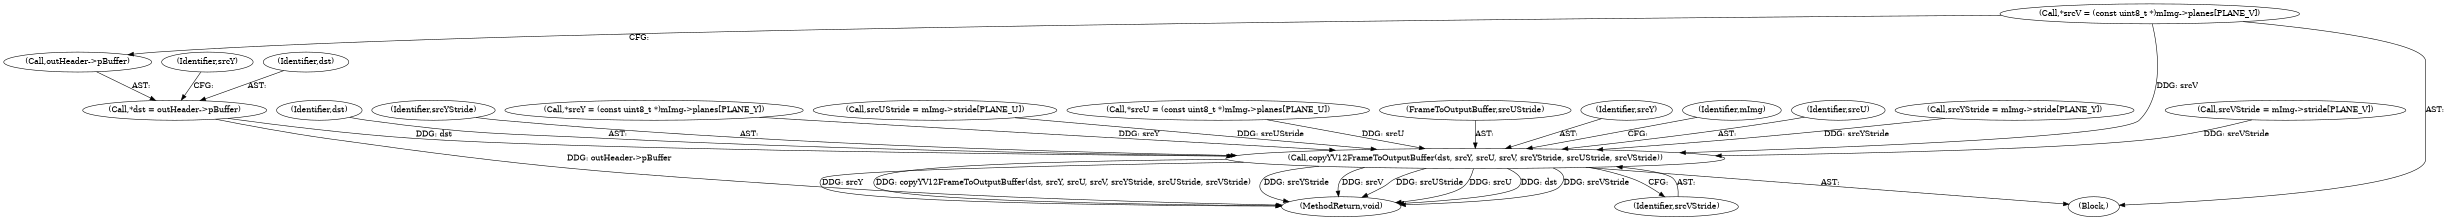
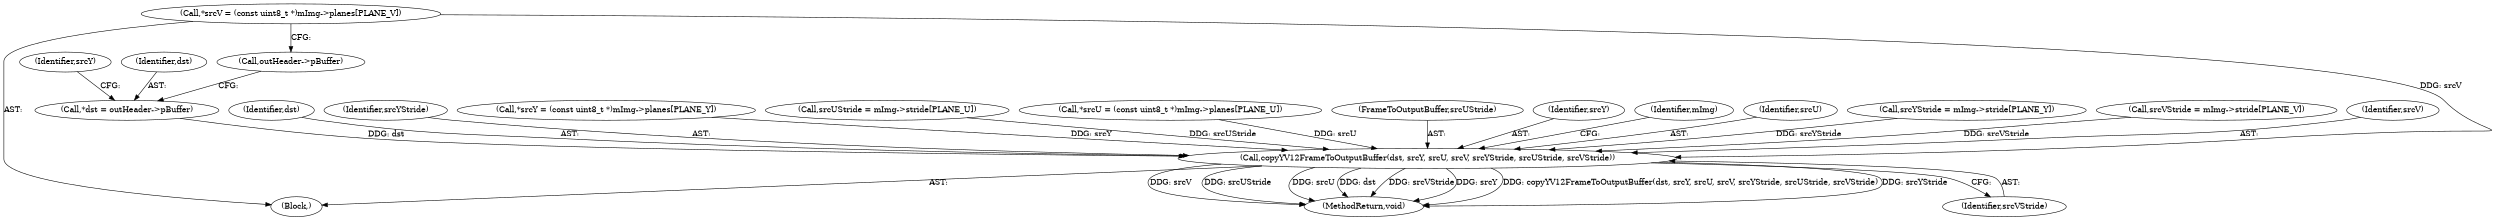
  digraph {
    n1 [label="(Call,*dst = outHeader->pBuffer)"]
    n2 [label="(Call,copyYV12FrameToOutputBuffer(dst, srcY, srcU, srcV, srcYStride, srcUStride, srcVStride))"]
    n3 [label="(MethodReturn,void)"]
    n4 [label="(Block,)"]
    n5 [label="(Identifier,srcVStride)"]
    n6 [label="(Call,outHeader->pBuffer)"]
    n7 [label="(Identifier,dst)"]
    n8 [label="(Identifier,srcYStride)"]
    n9 [label="(Call,*srcY = (const uint8_t *)mImg->planes[PLANE_Y])"]
    n10 [label="(Call,srcUStride = mImg->stride[PLANE_U])"]
    n11 [label="(Identifier,srcY)"]
    n12 [label="(Call,*srcU = (const uint8_t *)mImg->planes[PLANE_U])"]
    n13 [label="(FrameToOutputBuffer,srcUStride)"]
    n14 [label="(Identifier,srcY)"]
    n15 [label="(Identifier,mImg)"]
    n16 [label="(Identifier,dst)"]
    n17 [label="(Identifier,srcU)"]
    n18 [label="(Call,srcYStride = mImg->stride[PLANE_Y])"]
    n19 [label="(Call,*srcV = (const uint8_t *)mImg->planes[PLANE_V])"]
    n20 [label="(Call,srcVStride = mImg->stride[PLANE_V])"]
+   n21 [label="(Identifier,srcV)"]
    n1 -> n2 [label="DDG: dst"]
-   n1 -> n3 [label="DDG: outHeader->pBuffer"]
    n2 -> n3 [label="DDG: dst"]
    n2 -> n3 [label="DDG: srcVStride"]
    n2 -> n3 [label="DDG: srcY"]
    n2 -> n3 [label="DDG: copyYV12FrameToOutputBuffer(dst, srcY, srcU, srcV, srcYStride, srcUStride, srcVStride)"]
    n2 -> n3 [label="DDG: srcYStride"]
    n2 -> n3 [label="DDG: srcV"]
    n2 -> n3 [label="DDG: srcUStride"]
    n2 -> n3 [label="DDG: srcU"]
    n2 -> n4 [label="AST: "]
    n2 -> n5 [label="CFG: "]
    n5 -> n2 [label="AST: "]
-   n6 -> n1 [label="AST: "]
+   n6 -> n1 [label="CFG: "]
    n7 -> n2 [label="AST: "]
    n8 -> n2 [label="AST: "]
    n9 -> n2 [label="DDG: srcY"]
    n10 -> n2 [label="DDG: srcUStride"]
    n11 -> n1 [label="CFG: "]
    n12 -> n2 [label="DDG: srcU"]
    n13 -> n2 [label="AST: "]
    n14 -> n2 [label="AST: "]
    n15 -> n2 [label="CFG: "]
    n16 -> n1 [label="AST: "]
    n17 -> n2 [label="AST: "]
    n18 -> n2 [label="DDG: srcYStride"]
    n19 -> n2 [label="DDG: srcV"]
    n19 -> n4 [label="AST: "]
    n19 -> n6 [label="CFG: "]
    n20 -> n2 [label="DDG: srcVStride"]
+   n21 -> n2 [label="AST: "]
  }
